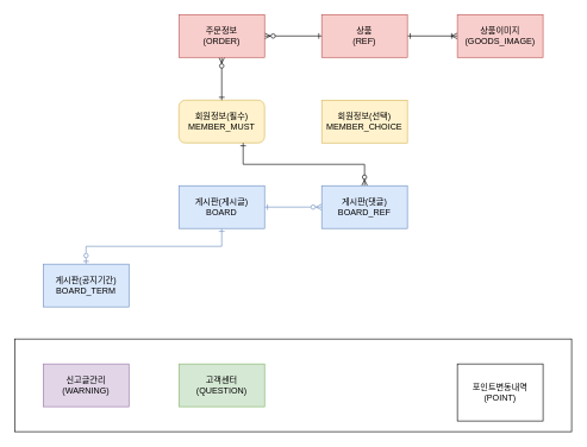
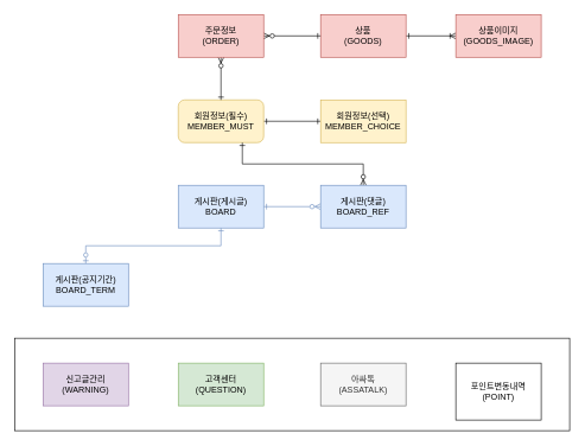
  <mxCell id="0" />
  <mxCell id="1" parent="0" />
  <mxCell id="2" value="" style="rounded=0;whiteSpace=wrap;html=1;" vertex="1" parent="1"><mxGeometry x="20" y="475" width="780" height="130" as="geometry" /></mxCell>
+ <mxCell id="3" value="" style="edgeStyle=orthogonalEdgeStyle;rounded=0;orthogonalLoop=1;jettySize=auto;html=1;endArrow=ERone;endFill=0;startArrow=ERone;startFill=0;" edge="1" parent="1" source="4" target="5"><mxGeometry relative="1" as="geometry" /></mxCell>
  <mxCell id="4" value="회원정보(필수)&lt;br&gt;MEMBER_MUST" style="whiteSpace=wrap;html=1;fillColor=#fff2cc;strokeColor=#d6b656;rounded=1;" vertex="1" parent="1"><mxGeometry x="250" y="140" width="120" height="60" as="geometry" /></mxCell>
  <mxCell id="5" value="회원정보(선택)&lt;br&gt;MEMBER_CHOICE" style="rounded=0;whiteSpace=wrap;html=1;fillColor=#fff2cc;strokeColor=#d6b656;" vertex="1" parent="1"><mxGeometry x="450" y="140" width="120" height="60" as="geometry" /></mxCell>
  <mxCell id="6" value="" style="edgeStyle=orthogonalEdgeStyle;rounded=0;orthogonalLoop=1;jettySize=auto;html=1;endArrow=ERzeroToMany;endFill=0;startArrow=ERone;startFill=0;fillColor=#dae8fc;strokeColor=#6c8ebf;" edge="1" parent="1" source="8" target="10"><mxGeometry relative="1" as="geometry" /></mxCell>
  <mxCell id="7" style="edgeStyle=orthogonalEdgeStyle;rounded=0;orthogonalLoop=1;jettySize=auto;html=1;exitX=0.5;exitY=1;exitDx=0;exitDy=0;entryX=0.5;entryY=0;entryDx=0;entryDy=0;startArrow=ERone;startFill=0;endArrow=ERzeroToOne;endFill=0;fillColor=#dae8fc;strokeColor=#6c8ebf;" edge="1" parent="1" source="8" target="17"><mxGeometry relative="1" as="geometry" /></mxCell>
  <mxCell id="8" value="게시판(게시글)&lt;br&gt;BOARD" style="rounded=0;whiteSpace=wrap;html=1;fillColor=#dae8fc;strokeColor=#6c8ebf;" vertex="1" parent="1"><mxGeometry x="250" y="260" width="120" height="60" as="geometry" /></mxCell>
  <mxCell id="9" style="edgeStyle=orthogonalEdgeStyle;rounded=0;orthogonalLoop=1;jettySize=auto;html=1;exitX=0.5;exitY=0;exitDx=0;exitDy=0;entryX=0.75;entryY=1;entryDx=0;entryDy=0;startArrow=ERzeroToMany;startFill=1;endArrow=ERone;endFill=0;" edge="1" parent="1" source="10" target="4"><mxGeometry relative="1" as="geometry" /></mxCell>
  <mxCell id="10" value="게시판(댓글)&lt;br&gt;BOARD_REF" style="rounded=0;whiteSpace=wrap;html=1;fillColor=#dae8fc;strokeColor=#6c8ebf;" vertex="1" parent="1"><mxGeometry x="450" y="260" width="120" height="60" as="geometry" /></mxCell>
  <mxCell id="11" value="" style="edgeStyle=orthogonalEdgeStyle;rounded=0;orthogonalLoop=1;jettySize=auto;html=1;startArrow=ERone;startFill=0;endArrow=ERoneToMany;endFill=0;" edge="1" parent="1" source="12" target="13"><mxGeometry relative="1" as="geometry" /></mxCell>
- <mxCell id="12" value="상품&lt;br&gt;(REF)" style="rounded=0;whiteSpace=wrap;html=1;fillColor=#f8cecc;strokeColor=#b85450;" vertex="1" parent="1"><mxGeometry x="450" y="20" width="120" height="60" as="geometry" /></mxCell>
+ <mxCell id="12" value="상품&lt;br&gt;(GOODS)" style="rounded=0;whiteSpace=wrap;html=1;fillColor=#f8cecc;strokeColor=#b85450;" vertex="1" parent="1"><mxGeometry x="450" y="20" width="120" height="60" as="geometry" /></mxCell>
  <mxCell id="13" value="상품이미지&lt;br&gt;(GOODS_IMAGE)" style="rounded=0;whiteSpace=wrap;html=1;fillColor=#f8cecc;strokeColor=#b85450;" vertex="1" parent="1"><mxGeometry x="640" y="20" width="120" height="60" as="geometry" /></mxCell>
  <mxCell id="14" value="포인트변동내역&lt;br&gt;(POINT)" style="rounded=0;whiteSpace=wrap;html=1;" vertex="1" parent="1"><mxGeometry x="640" y="510" width="120" height="80" as="geometry" /></mxCell>
+ <mxCell id="15" value="아싸톡&lt;br&gt;(ASSATALK)" style="rounded=0;whiteSpace=wrap;html=1;fillColor=#f5f5f5;strokeColor=#666666;fontColor=#333333;" vertex="1" parent="1"><mxGeometry x="450" y="510" width="120" height="60" as="geometry" /></mxCell>
  <mxCell id="16" value="신고글관리&lt;br&gt;(WARNING)" style="rounded=0;whiteSpace=wrap;html=1;fillColor=#e1d5e7;strokeColor=#9673a6;" vertex="1" parent="1"><mxGeometry x="60" y="510" width="120" height="60" as="geometry" /></mxCell>
  <mxCell id="17" value="게시판(공지기간)&lt;br&gt;BOARD_TERM" style="rounded=0;whiteSpace=wrap;html=1;fillColor=#dae8fc;strokeColor=#6c8ebf;" vertex="1" parent="1"><mxGeometry x="60" y="370" width="120" height="60" as="geometry" /></mxCell>
  <mxCell id="18" value="" style="edgeStyle=orthogonalEdgeStyle;rounded=0;orthogonalLoop=1;jettySize=auto;html=1;startArrow=ERzeroToMany;startFill=1;endArrow=ERone;endFill=0;" edge="1" parent="1" source="20" target="12"><mxGeometry relative="1" as="geometry" /></mxCell>
  <mxCell id="19" value="" style="edgeStyle=orthogonalEdgeStyle;rounded=0;orthogonalLoop=1;jettySize=auto;html=1;startArrow=ERzeroToMany;startFill=1;endArrow=ERone;endFill=0;" edge="1" parent="1" source="20" target="4"><mxGeometry relative="1" as="geometry" /></mxCell>
  <mxCell id="20" value="주문정보&lt;br&gt;(ORDER)" style="rounded=0;whiteSpace=wrap;html=1;fillColor=#f8cecc;strokeColor=#b85450;" vertex="1" parent="1"><mxGeometry x="250" y="20" width="120" height="60" as="geometry" /></mxCell>
  <mxCell id="21" value="고객센터&lt;br&gt;(QUESTION)" style="rounded=0;whiteSpace=wrap;html=1;fillColor=#d5e8d4;strokeColor=#82b366;" vertex="1" parent="1"><mxGeometry x="250" y="510" width="120" height="60" as="geometry" /></mxCell>
